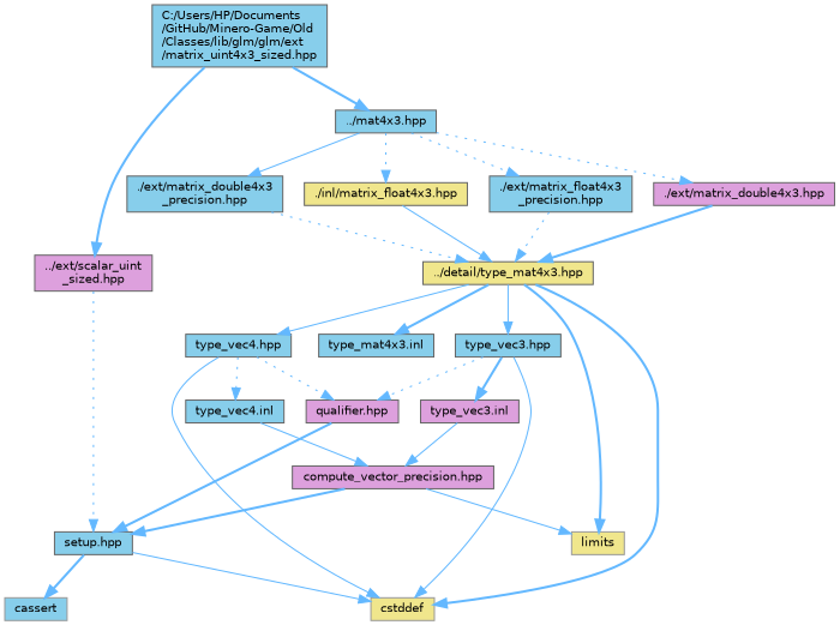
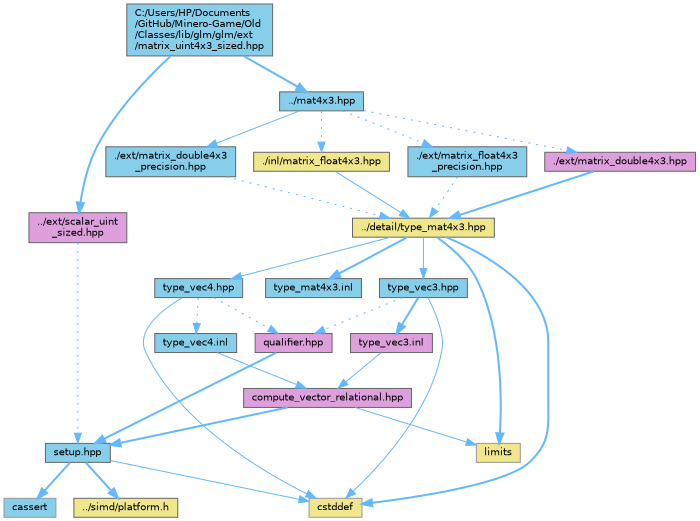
  digraph {
    node [color=grey40 fillcolor=skyblue fontname=Helvetica fontsize=10 shape=box style=filled]
    edge [color=steelblue1 fontname=Helvetica fontsize=10 labelfontname=Helvetica labelfontsize=10 style=bold]
    n1 [color=gray40 fontcolor=black height=0.2 label="C:/Users/HP/Documents\l/GitHub/Minero-Game/Old\l/Classes/lib/glm/glm/ext\l/matrix_uint4x3_sized.hpp" width=0.4]
    n2 [height=0.2 label="../mat4x3.hpp" width=0.4]
    n3 [fillcolor=plum height=0.2 label="../ext/scalar_uint\l_sized.hpp" width=0.4]
    n4 [fillcolor=plum height=0.2 label="./ext/matrix_double4x3.hpp" width=0.4]
    n5 [height=0.2 label="./ext/matrix_double4x3\l_precision.hpp" width=0.4]
    n6 [fillcolor=khaki height=0.2 label="./inl/matrix_float4x3.hpp" width=0.4]
    n7 [height=0.2 label="./ext/matrix_float4x3\l_precision.hpp" width=0.4]
    n8 [height=0.2 label="setup.hpp" width=0.4]
    n9 [fillcolor=khaki height=0.2 label="../detail/type_mat4x3.hpp" width=0.4]
    n10 [height=0.2 label="type_vec3.hpp" width=0.4]
    n11 [color=grey60 fillcolor=khaki height=0.2 label=cstddef width=0.4]
    n12 [color=grey60 fillcolor=khaki height=0.2 label=limits width=0.4]
    n13 [height=0.2 label="type_vec4.hpp" width=0.4]
    n14 [height=0.2 label="type_mat4x3.inl" width=0.4]
    n15 [fillcolor=plum height=0.2 label="qualifier.hpp" width=0.4]
    n16 [fillcolor=plum height=0.2 label="type_vec3.inl" width=0.4]
    n17 [height=0.2 label="type_vec4.inl" width=0.4]
-   n18 [fillcolor=plum height=0.2 label="compute_vector_precision.hpp" width=0.4]
+   n18 [fillcolor=plum height=0.2 label="compute_vector_relational.hpp" width=0.4]
    n19 [color=grey60 height=0.2 label=cassert width=0.4]
+   n20 [fillcolor=khaki height=0.2 label="../simd/platform.h" width=0.4]
    n1 -> n2
    n1 -> n3
    n2 -> n4 [style=dotted]
    n2 -> n5 [style=solid]
    n2 -> n6 [style=dotted]
    n2 -> n7 [style=dotted]
    n3 -> n8 [style=dotted]
    n4 -> n9
    n5 -> n9 [style=dotted]
    n6 -> n9 [style=solid]
    n7 -> n9 [style=dotted]
    n8 -> n11 [style=solid]
    n8 -> n19
+   n8 -> n20
    n9 -> n10 [style=solid]
    n9 -> n11
    n9 -> n12
    n9 -> n13 [style=solid]
    n9 -> n14
    n10 -> n11 [style=solid]
    n10 -> n15 [style=dotted]
    n10 -> n16
    n13 -> n11 [style=solid]
    n13 -> n15 [style=dotted]
    n13 -> n17 [style=dotted]
    n15 -> n8
    n16 -> n18 [style=solid]
    n17 -> n18 [style=solid]
    n18 -> n8
    n18 -> n12 [style=solid]
  }
